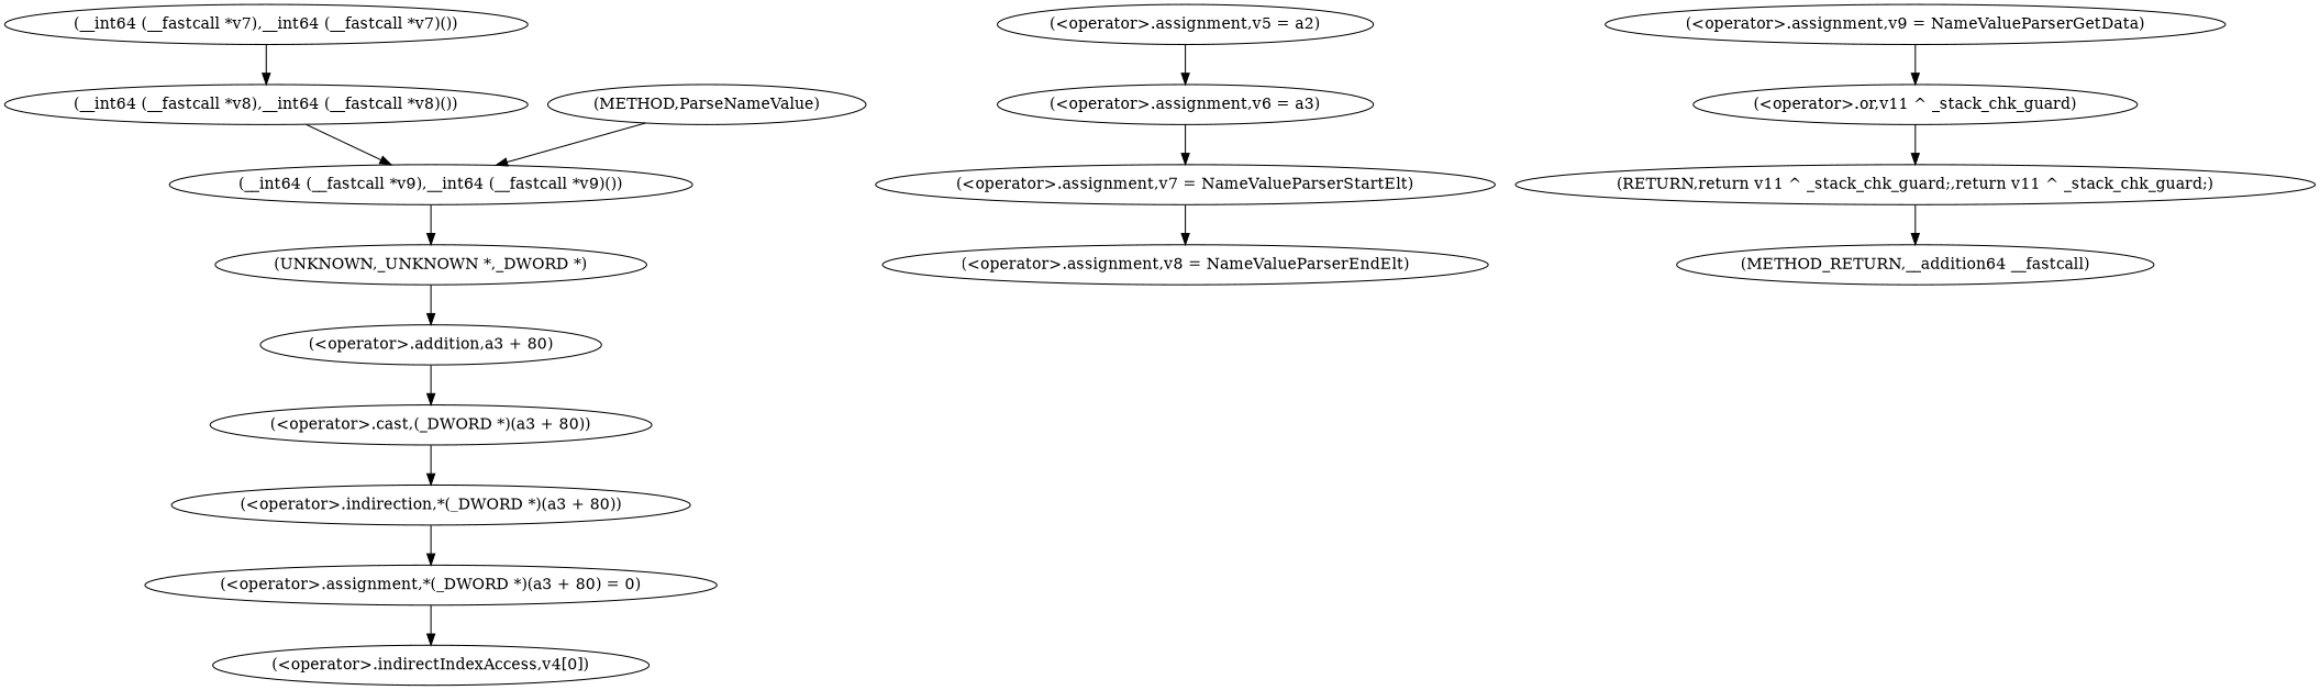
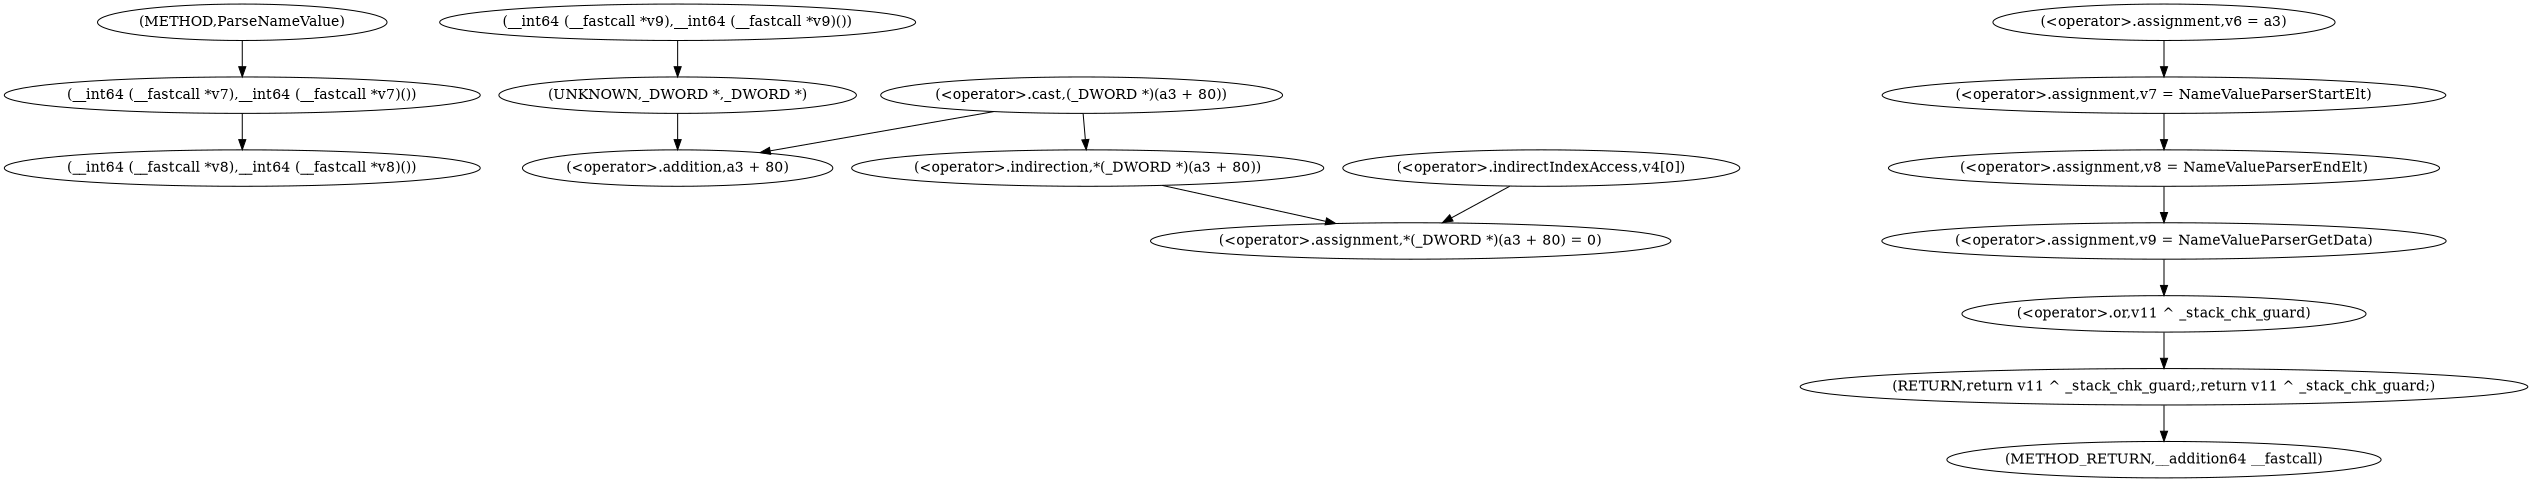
  digraph {
    n1 [label="(__int64 (__fastcall *v7),__int64 (__fastcall *v7)())"]
    n2 [label="(__int64 (__fastcall *v8),__int64 (__fastcall *v8)())"]
    n3 [label="(__int64 (__fastcall *v9),__int64 (__fastcall *v9)())"]
-   n4 [label="(UNKNOWN,_UNKNOWN *,_DWORD *)"]
+   n4 [label="(UNKNOWN,_DWORD *,_DWORD *)"]
    n5 [label="(<operator>.addition,a3 + 80)"]
    n6 [label="(<operator>.assignment,*(_DWORD *)(a3 + 80) = 0)"]
    n7 [label="(<operator>.indirectIndexAccess,v4[0])"]
    n8 [label="(<operator>.indirection,*(_DWORD *)(a3 + 80))"]
    n9 [label="(<operator>.cast,(_DWORD *)(a3 + 80))"]
-   n10 [label="(<operator>.assignment,v5 = a2)"]
    n11 [label="(<operator>.assignment,v6 = a3)"]
    n12 [label="(<operator>.assignment,v7 = NameValueParserStartElt)"]
    n13 [label="(<operator>.assignment,v8 = NameValueParserEndElt)"]
    n14 [label="(<operator>.assignment,v9 = NameValueParserGetData)"]
    n15 [label="(<operator>.or,v11 ^ _stack_chk_guard)"]
    n16 [label="(RETURN,return v11 ^ _stack_chk_guard;,return v11 ^ _stack_chk_guard;)"]
    n17 [label="(METHOD_RETURN,__addition64 __fastcall)"]
    n18 [label="(METHOD,ParseNameValue)"]
    n1 -> n2
-   n2 -> n3
    n3 -> n4
    n4 -> n5
-   n5 -> n9
-   n6 -> n7
+   n9 -> n5
+   n7 -> n6
    n8 -> n6
    n9 -> n8
-   n10 -> n11
    n11 -> n12
    n12 -> n13
+   n13 -> n14
    n14 -> n15
    n15 -> n16
    n16 -> n17
-   n18 -> n3
+   n18 -> n1
  }
